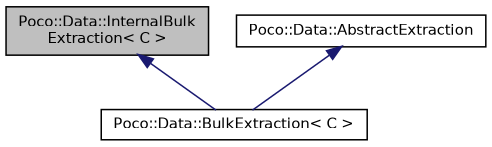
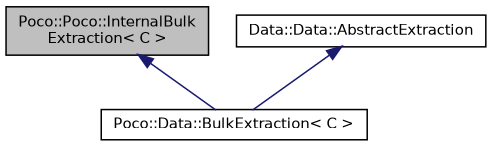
  digraph {
    node [color=black fillcolor=white fontname=Helvetica fontsize=10 shape=record style=filled]
    edge [color=midnightblue dir=back fontname=Helvetica fontsize=10 labelfontname=Helvetica labelfontsize=10 style=solid]
-   n1 [fillcolor=grey75 fontcolor=black height=0.2 label="Poco::Data::InternalBulk\lExtraction\< C \>" width=0.4]
+   n1 [fillcolor=grey75 fontcolor=black height=0.2 label="Poco::Poco::InternalBulk\lExtraction\< C \>" width=0.4]
    n2 [height=0.2 label="Poco::Data::BulkExtraction\< C \>" width=0.4]
-   n3 [height=0.2 label="Poco::Data::AbstractExtraction" width=0.4]
+   n3 [height=0.2 label="Data::Data::AbstractExtraction" width=0.4]
    n1 -> n2
    n3 -> n2
  }
